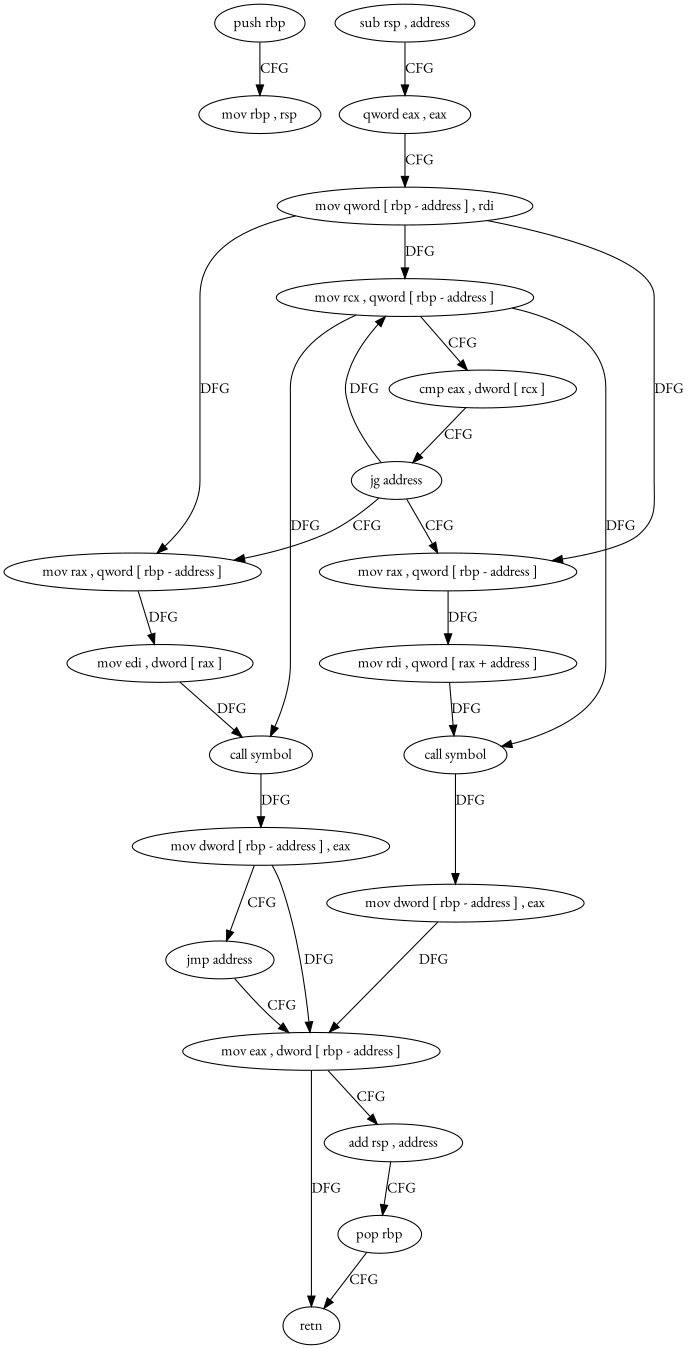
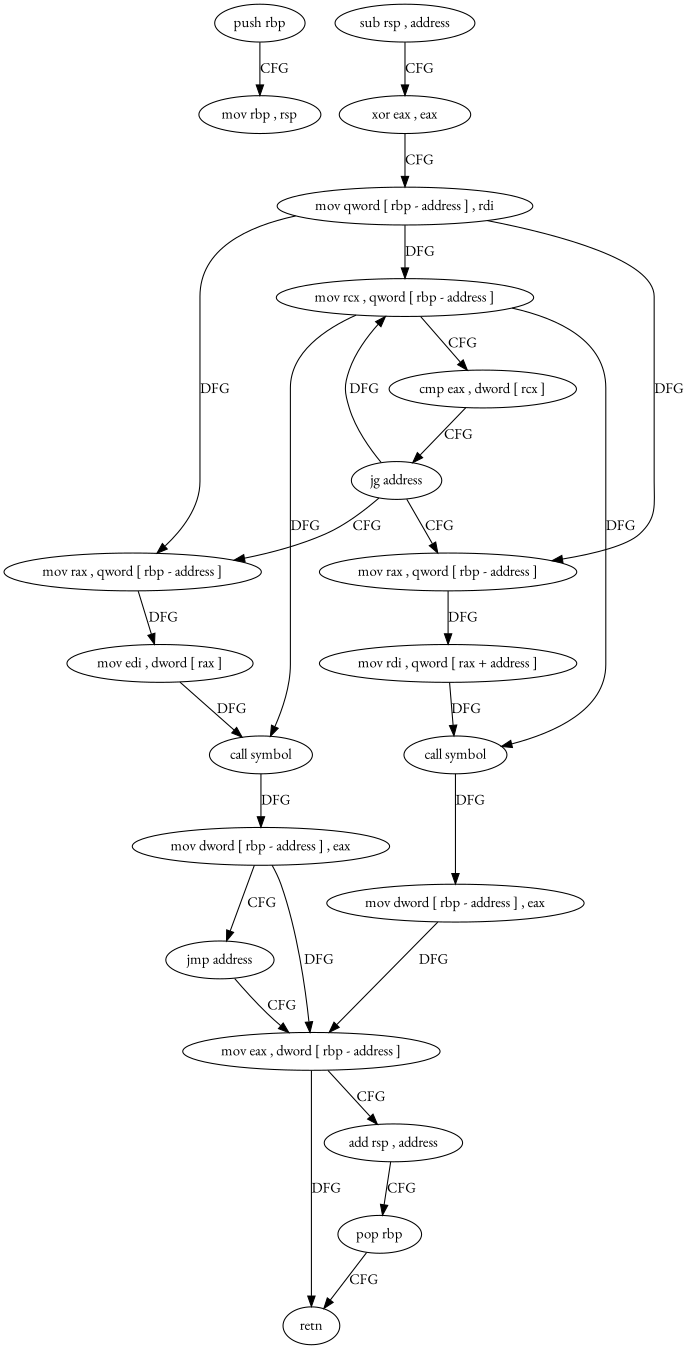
  digraph {
    fontname="EB Garamond"
    node [fontname="EB Garamond"]
    edge [fontname="EB Garamond"]
    n1 [label="push rbp"]
    n2 [label="mov rbp , rsp"]
    n3 [label="sub rsp , address"]
-   n4 [label="qword eax , eax"]
+   n4 [label="xor eax , eax"]
    n5 [label="mov qword [ rbp - address ] , rdi"]
    n6 [label="mov rcx , qword [ rbp - address ]"]
    n7 [label="mov rax , qword [ rbp - address ]"]
    n8 [label="mov rax , qword [ rbp - address ]"]
    n9 [label="cmp eax , dword [ rcx ]"]
    n10 [label="call symbol"]
    n11 [label="call symbol"]
    n12 [label="mov rdi , qword [ rax + address ]"]
    n13 [label="mov edi , dword [ rax ]"]
    n14 [label="jg address"]
    n15 [label="mov dword [ rbp - address ] , eax"]
    n16 [label="mov dword [ rbp - address ] , eax"]
    n17 [label="mov eax , dword [ rbp - address ]"]
    n18 [label="add rsp , address"]
    n19 [label=retn]
    n20 [label="pop rbp"]
    n21 [label="jmp address"]
    n1 -> n2 [label=CFG]
    n3 -> n4 [label=CFG]
    n4 -> n5 [label=CFG]
    n5 -> n6 [label=DFG]
    n5 -> n7 [label=DFG]
    n5 -> n8 [label=DFG]
    n6 -> n9 [label=CFG]
    n6 -> n10 [label=DFG]
    n6 -> n11 [label=DFG]
    n7 -> n12 [label=DFG]
    n8 -> n13 [label=DFG]
    n9 -> n14 [label=CFG]
    n10 -> n15 [label=DFG]
    n11 -> n16 [label=DFG]
    n12 -> n10 [label=DFG]
    n13 -> n11 [label=DFG]
    n14 -> n6 [label=DFG]
    n14 -> n7 [label=CFG]
    n14 -> n8 [label=CFG]
    n15 -> n17 [label=DFG]
    n16 -> n17 [label=DFG]
    n16 -> n21 [label=CFG]
    n17 -> n18 [label=CFG]
    n17 -> n19 [label=DFG]
    n18 -> n20 [label=CFG]
    n20 -> n19 [label=CFG]
    n21 -> n17 [label=CFG]
  }
